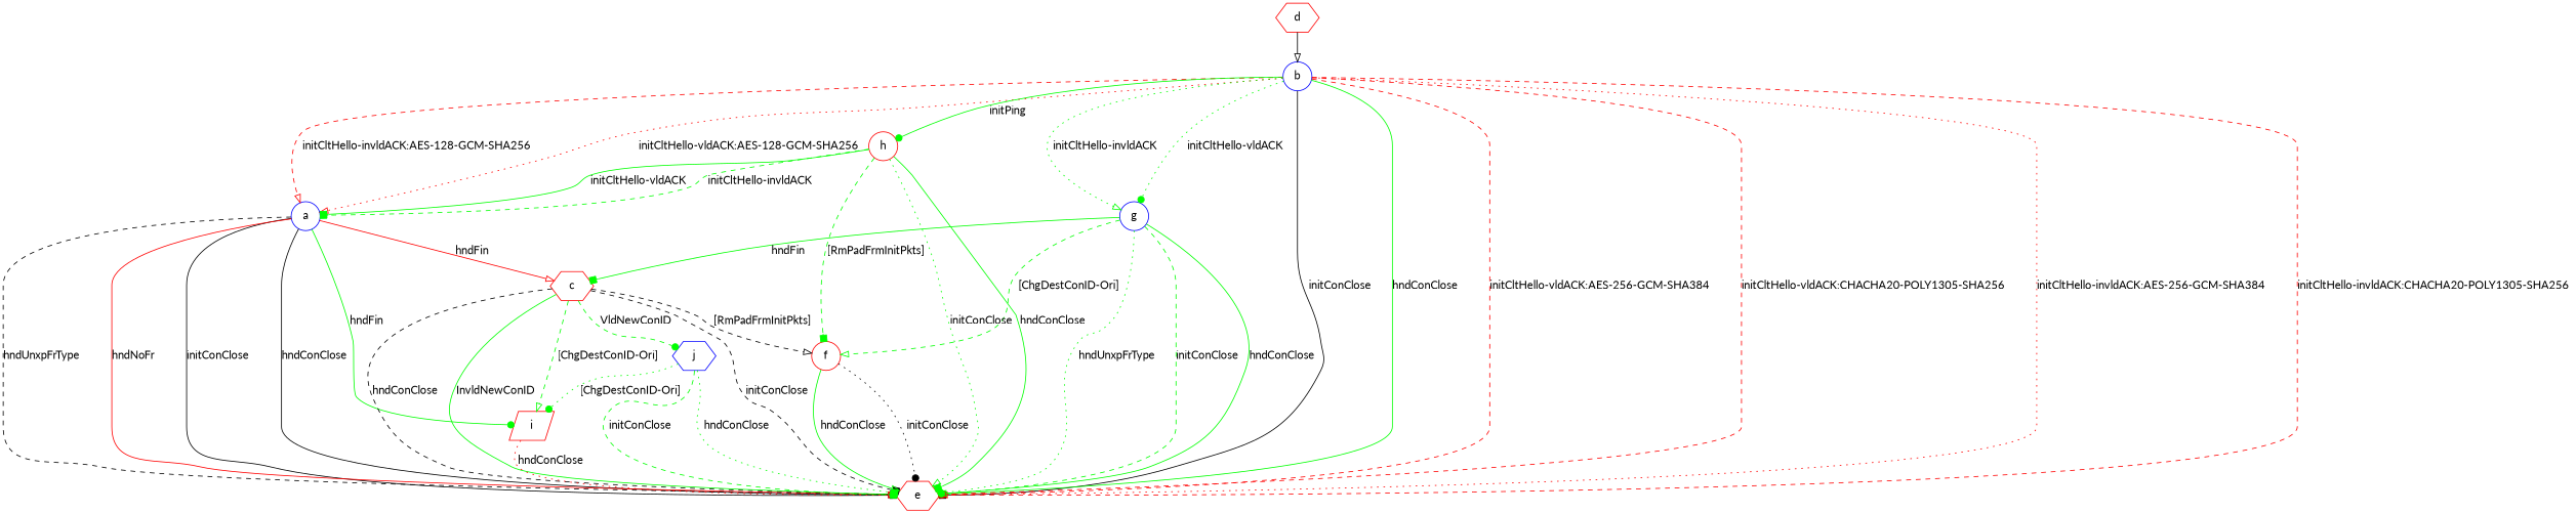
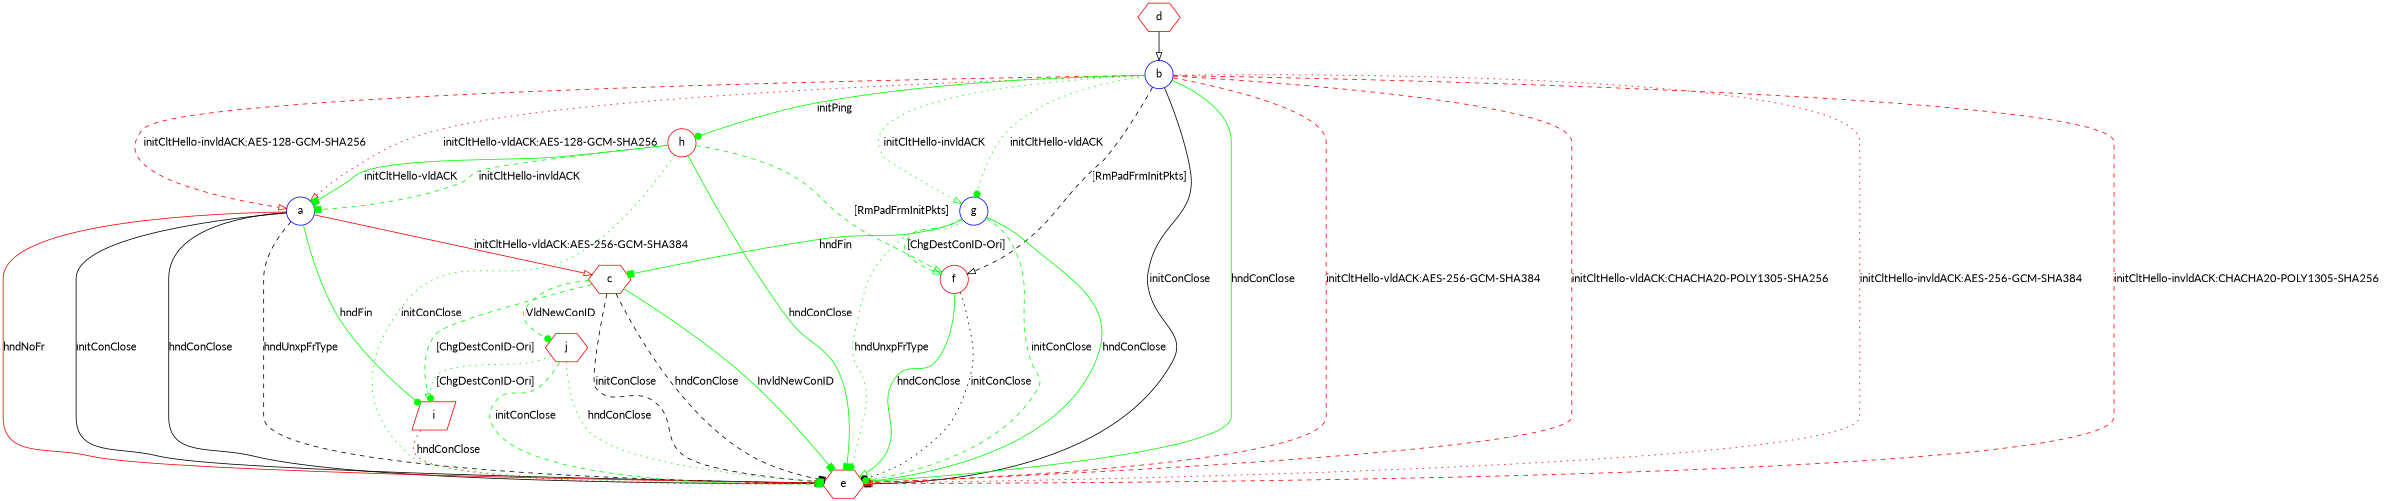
  digraph {
    fontname=Lato
    node [color=red fontname=Lato shape=circle]
    edge [arrowhead=onormal color=green fontname=Lato style=solid]
    a [color=blue]
    c [shape=hexagon]
    e [shape=hexagon]
    i [shape=parallelogram]
-   j [color=blue shape=hexagon]
+   j [shape=hexagon]
    b [color=blue]
    f
    g [color=blue]
    h
    d [shape=hexagon]
-   a -> c [color=red label="hndFin "]
+   a -> c [color=red label="initCltHello-vldACK:AES-256-GCM-SHA384 "]
    a -> e [arrowhead=box label="initConClose " color=""]
    a -> e [label="hndConClose " color=""]
    a -> e [arrowhead=dot label="hndUnxpFrType " style=dashed color=""]
    a -> e [color=red label="hndNoFr "]
    a -> i [arrowhead=dot label="hndFin "]
    c -> e [arrowhead=box label="initConClose " style=dashed color=""]
    c -> e [arrowhead=box label="hndConClose " style=dashed color=""]
    c -> e [arrowhead=box label="InvldNewConID "]
    c -> i [label="[ChgDestConID-Ori] " style=dashed]
    c -> j [arrowhead=dot label="VldNewConID " style=dashed]
    i -> e [color=red label="hndConClose " style=dotted]
    j -> e [arrowhead=box label="initConClose " style=dashed]
    j -> e [arrowhead=box label="hndConClose " style=dotted]
    j -> i [arrowhead=dot label="[ChgDestConID-Ori] " style=dotted]
    b -> a [color=red label="initCltHello-vldACK:AES-128-GCM-SHA256 " style=dotted]
    b -> a [color=red label="initCltHello-invldACK:AES-128-GCM-SHA256 " style=dashed]
    b -> e [arrowhead=box label="initConClose " color=""]
    b -> e [arrowhead=box label="hndConClose "]
    b -> e [arrowhead=dot color=red label="initCltHello-vldACK:AES-256-GCM-SHA384 " style=dashed]
    b -> e [arrowhead=box color=red label="initCltHello-vldACK:CHACHA20-POLY1305-SHA256 " style=dashed]
    b -> e [color=red label="initCltHello-invldACK:AES-256-GCM-SHA384 " style=dotted]
    b -> e [color=red label="initCltHello-invldACK:CHACHA20-POLY1305-SHA256 " style=dashed]
-   c -> f [label="[RmPadFrmInitPkts] " style=dashed color=""]
+   b -> f [label="[RmPadFrmInitPkts] " style=dashed color=""]
    b -> g [arrowhead=dot label="initCltHello-vldACK " style=dotted]
    b -> g [label="initCltHello-invldACK " style=dotted]
    b -> h [arrowhead=dot label="initPing "]
    f -> e [arrowhead=dot label="initConClose " style=dotted color=""]
    f -> e [label="hndConClose "]
    g -> c [arrowhead=box label="hndFin "]
    g -> e [arrowhead=dot label="initConClose " style=dashed]
    g -> e [label="hndConClose "]
    g -> e [arrowhead=dot label="hndUnxpFrType " style=dotted]
    g -> f [label="[ChgDestConID-Ori] " style=dashed]
    h -> a [arrowhead=box label="initCltHello-vldACK "]
    h -> a [arrowhead=box label="initCltHello-invldACK " style=dashed]
    h -> e [label="initConClose " style=dotted]
    h -> e [arrowhead=box label="hndConClose "]
-   h -> f [arrowhead=box label="[RmPadFrmInitPkts] " style=dashed]
+   h -> f [label="[RmPadFrmInitPkts] " style=dashed]
    d -> b [color=""]
  }
